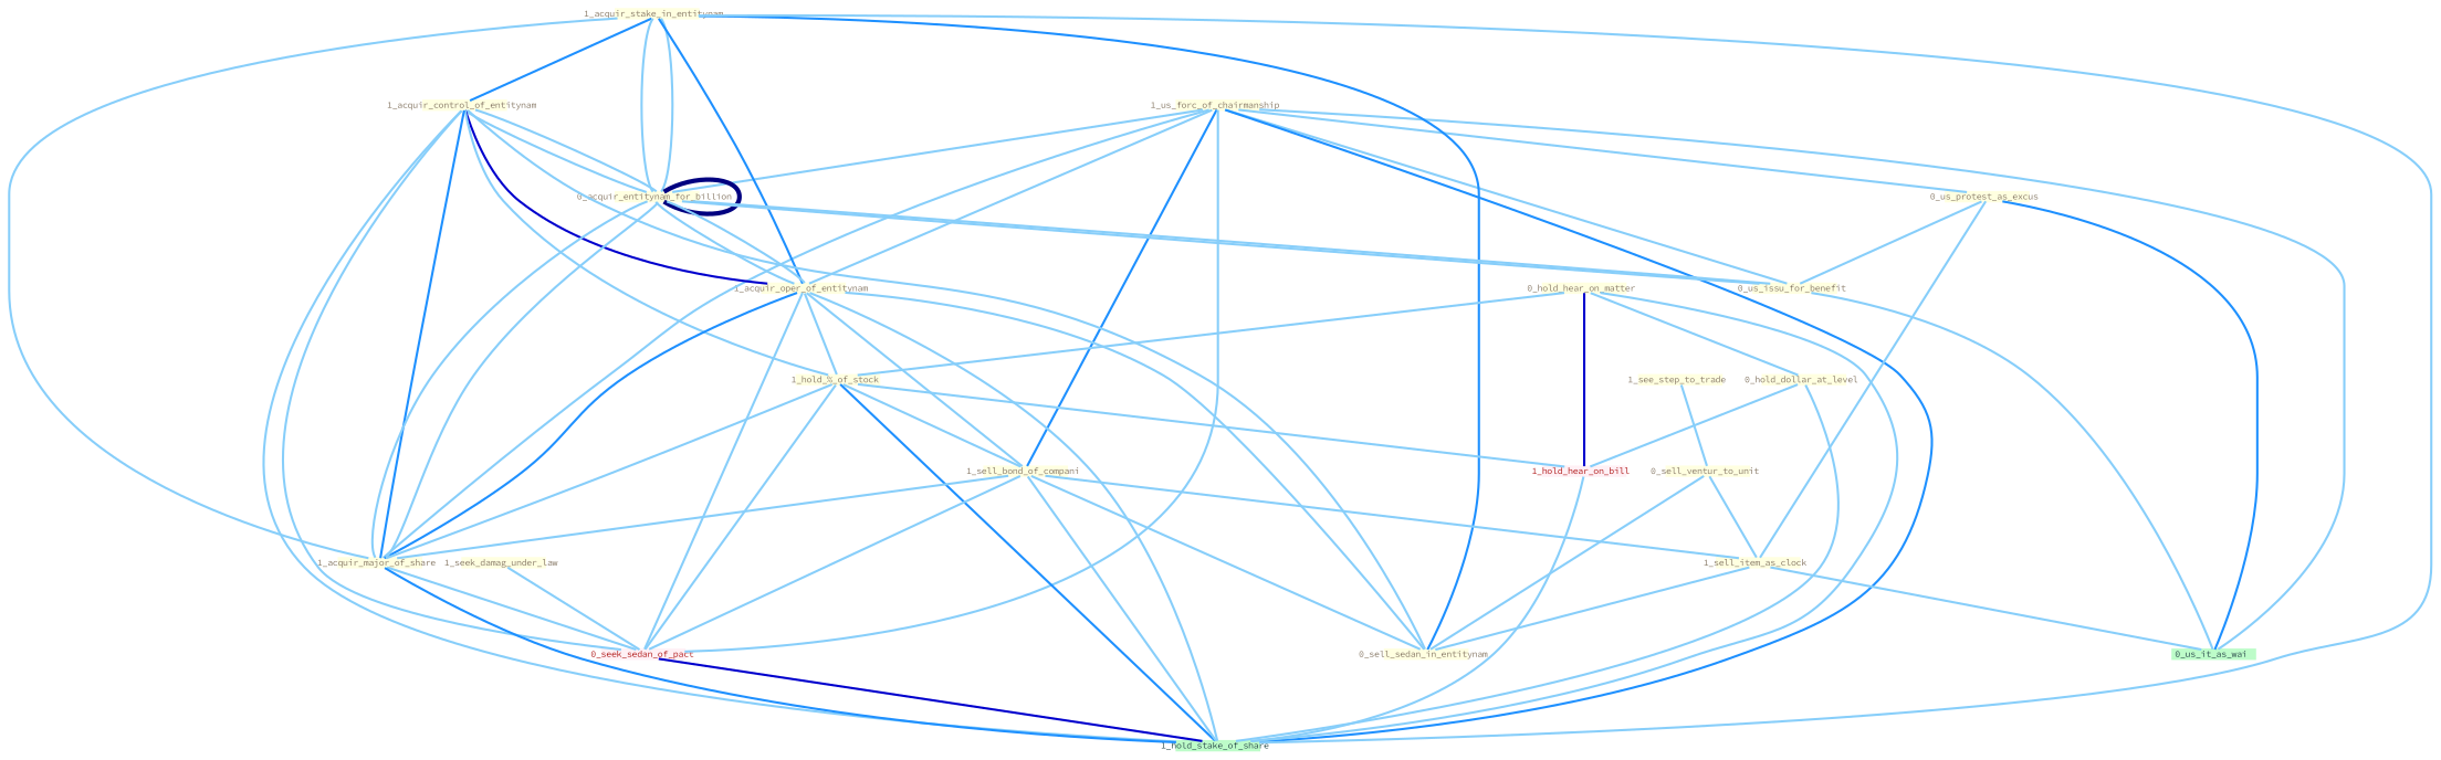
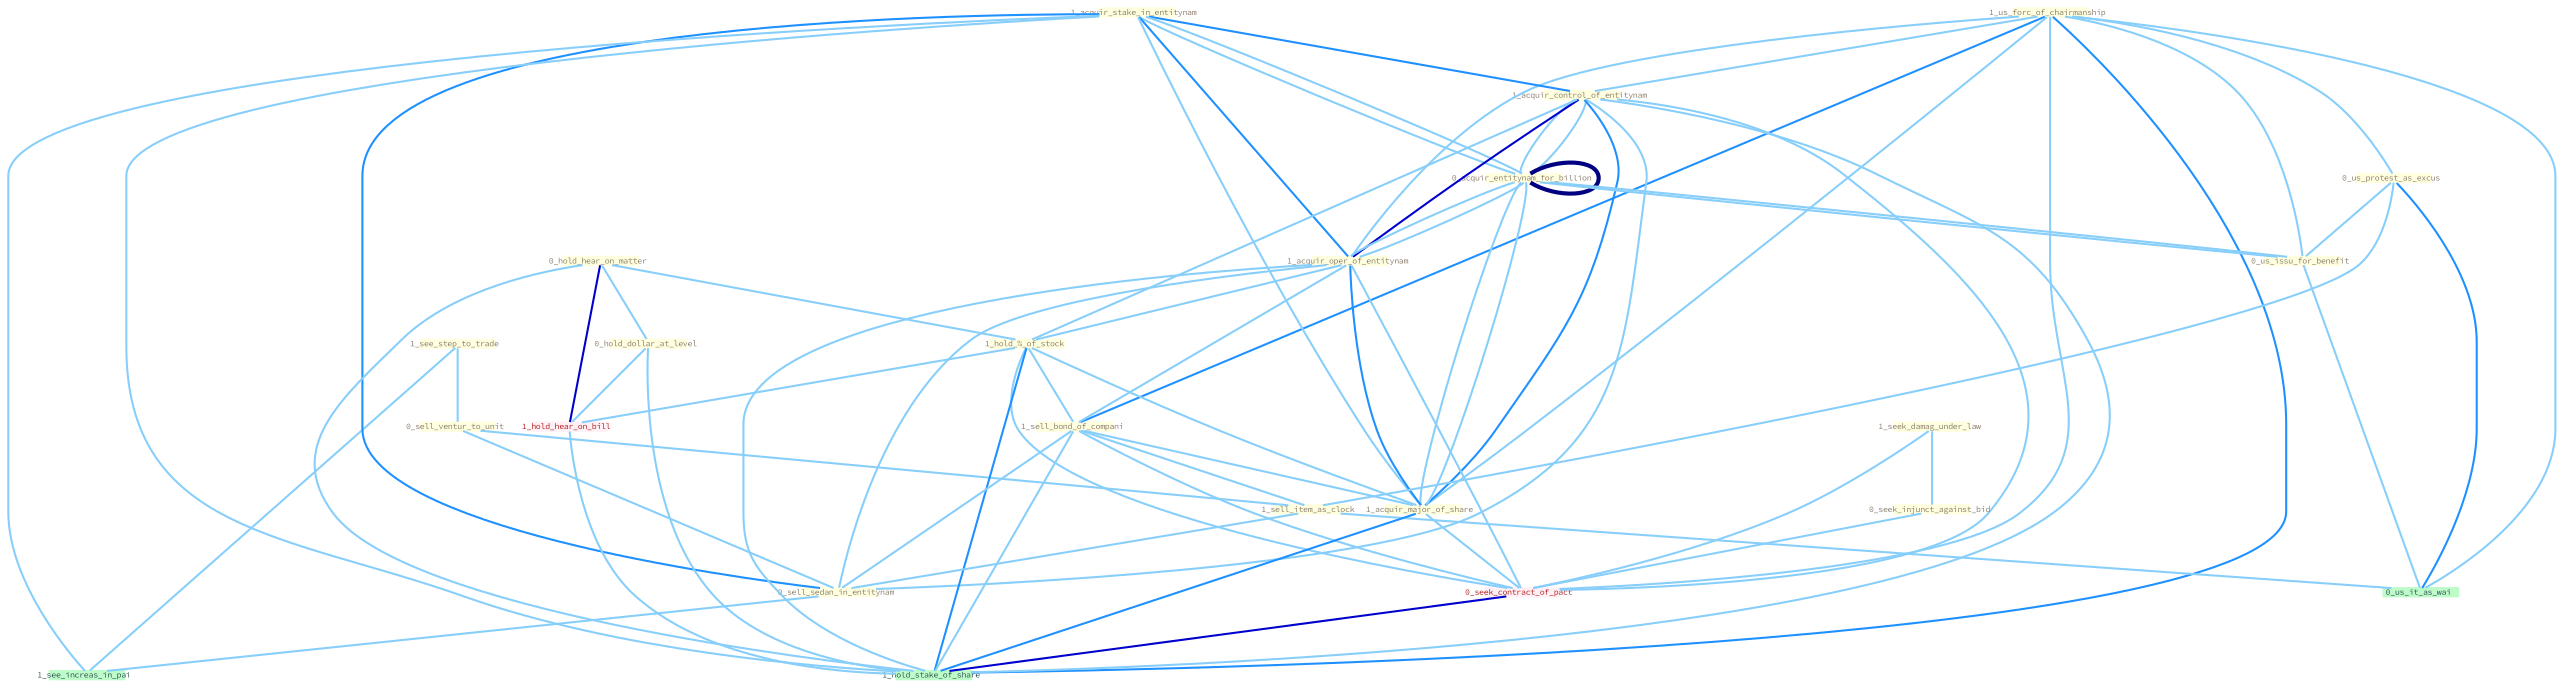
  graph {
    fontname="Source Code Pro"
    node [color="#ffffe0" fixedsize=true fontcolor="#8b7d6b" fontname="Source Code Pro" fontsize=4 shape=polygon style=filled]
    edge [color="#87cefa" fontname="Source Code Pro" w=1]
    "1_see_step_to_trade " [height=.06 width=.5]
    "0_sell_ventur_to_unit " [height=.06 width=.5]
    "1_us_forc_of_chairmanship " [height=.06 width=.5]
    "1_acquir_stake_in_entitynam " [height=.06 width=.5]
    "1_acquir_control_of_entitynam " [height=.06 width=.5]
    "0_hold_hear_on_matter " [height=.06 width=.5]
    "1_seek_damag_under_law " [height=.06 width=.5]
    "0_acquir_entitynam_for_billion " [height=.06 width=.5]
    "1_acquir_oper_of_entitynam " [height=.06 width=.5]
    "1_hold_%_of_stock " [height=.06 width=.5]
    "1_sell_bond_of_compani " [height=.06 width=.5]
    "0_us_protest_as_excus " [height=.06 width=.5]
    "1_sell_item_as_clock " [height=.06 width=.5]
+   "0_seek_injunct_against_bid " [height=.06 width=.5]
    "0_hold_dollar_at_level " [height=.06 width=.5]
    "0_sell_sedan_in_entitynam " [height=.06 width=.5]
    "1_acquir_major_of_share " [height=.06 width=.5]
    "0_us_issu_for_benefit " [height=.06 width=.5]
-   "0_seek_contract_of_pact " [color="#fff0f5" fontcolor="#b22222" height=.06 width=.5 label="0_seek_sedan_of_pact"]
+   "0_seek_contract_of_pact " [color="#fff0f5" fontcolor="#b22222" height=.06 width=.5]
    "1_hold_hear_on_bill " [color="#fff0f5" fontcolor="#b22222" height=.06 width=.5]
+   "1_see_increas_in_pai " [color="#BDFCC9" fontcolor="#2f4f4f" height=.06 width=.5]
    "0_us_it_as_wai " [color="#BDFCC9" fontcolor="#2f4f4f" height=.06 width=.5]
    "1_hold_stake_of_share " [color="#BDFCC9" fontcolor="#2f4f4f" height=.06 width=.5]
    subgraph sub_1 {
      "1_see_step_to_trade "
      "0_sell_ventur_to_unit "
      "1_us_forc_of_chairmanship "
      "1_acquir_stake_in_entitynam "
      "1_acquir_control_of_entitynam "
      "0_hold_hear_on_matter "
      "1_seek_damag_under_law "
      "0_acquir_entitynam_for_billion "
      "1_acquir_oper_of_entitynam "
      "1_hold_%_of_stock "
      "1_sell_bond_of_compani "
      "0_us_protest_as_excus "
      "1_sell_item_as_clock "
+     "0_seek_injunct_against_bid "
      "0_hold_dollar_at_level "
      "0_sell_sedan_in_entitynam "
      "1_acquir_major_of_share "
      "0_us_issu_for_benefit "
    }
    subgraph sub_2 {
      "0_acquir_entitynam_for_billion "
      "0_seek_contract_of_pact "
      "1_hold_hear_on_bill "
    }
    "1_see_step_to_trade " -- "0_sell_ventur_to_unit "
+   "1_see_step_to_trade " -- "1_see_increas_in_pai "
    "0_sell_ventur_to_unit " -- "1_sell_item_as_clock "
    "0_sell_ventur_to_unit " -- "0_sell_sedan_in_entitynam "
-   "1_us_forc_of_chairmanship " -- "0_acquir_entitynam_for_billion "
+   "1_us_forc_of_chairmanship " -- "1_acquir_control_of_entitynam "
    "1_us_forc_of_chairmanship " -- "1_acquir_oper_of_entitynam "
    "1_us_forc_of_chairmanship " -- "1_sell_bond_of_compani " [color="#1e90ff"]
    "1_us_forc_of_chairmanship " -- "0_us_protest_as_excus "
    "1_us_forc_of_chairmanship " -- "1_acquir_major_of_share "
    "1_us_forc_of_chairmanship " -- "0_us_issu_for_benefit "
    "1_us_forc_of_chairmanship " -- "0_seek_contract_of_pact "
    "1_us_forc_of_chairmanship " -- "0_us_it_as_wai "
    "1_us_forc_of_chairmanship " -- "1_hold_stake_of_share " [color="#1e90ff"]
    "1_acquir_stake_in_entitynam " -- "1_acquir_control_of_entitynam " [color="#1e90ff" w=2]
    "1_acquir_stake_in_entitynam " -- "0_acquir_entitynam_for_billion "
    "1_acquir_stake_in_entitynam " -- "0_acquir_entitynam_for_billion "
    "1_acquir_stake_in_entitynam " -- "1_acquir_oper_of_entitynam " [color="#1e90ff" w=2]
    "1_acquir_stake_in_entitynam " -- "0_sell_sedan_in_entitynam " [color="#1e90ff" w=2]
    "1_acquir_stake_in_entitynam " -- "1_acquir_major_of_share "
+   "1_acquir_stake_in_entitynam " -- "1_see_increas_in_pai "
    "1_acquir_stake_in_entitynam " -- "1_hold_stake_of_share "
    "1_acquir_control_of_entitynam " -- "0_acquir_entitynam_for_billion "
    "1_acquir_control_of_entitynam " -- "0_acquir_entitynam_for_billion "
    "1_acquir_control_of_entitynam " -- "1_acquir_oper_of_entitynam " [color="#0000cd" w=3]
    "1_acquir_control_of_entitynam " -- "1_hold_%_of_stock "
    "1_acquir_control_of_entitynam " -- "0_sell_sedan_in_entitynam "
    "1_acquir_control_of_entitynam " -- "1_acquir_major_of_share " [color="#1e90ff" w=2]
    "1_acquir_control_of_entitynam " -- "0_seek_contract_of_pact "
    "1_acquir_control_of_entitynam " -- "1_hold_stake_of_share "
    "0_hold_hear_on_matter " -- "1_hold_%_of_stock "
    "0_hold_hear_on_matter " -- "0_hold_dollar_at_level "
    "0_hold_hear_on_matter " -- "1_hold_hear_on_bill " [color="#0000cd" w=3]
    "0_hold_hear_on_matter " -- "1_hold_stake_of_share "
+   "1_seek_damag_under_law " -- "0_seek_injunct_against_bid "
    "1_seek_damag_under_law " -- "0_seek_contract_of_pact "
    "0_acquir_entitynam_for_billion " -- "0_acquir_entitynam_for_billion " [color="#000080" style=bold w=4]
    "0_acquir_entitynam_for_billion " -- "1_acquir_oper_of_entitynam "
    "0_acquir_entitynam_for_billion " -- "1_acquir_major_of_share "
    "0_acquir_entitynam_for_billion " -- "0_us_issu_for_benefit "
    "1_acquir_oper_of_entitynam " -- "0_acquir_entitynam_for_billion "
    "1_acquir_oper_of_entitynam " -- "1_hold_%_of_stock "
    "1_acquir_oper_of_entitynam " -- "1_sell_bond_of_compani "
    "1_acquir_oper_of_entitynam " -- "0_sell_sedan_in_entitynam "
    "1_acquir_oper_of_entitynam " -- "1_acquir_major_of_share " [color="#1e90ff" w=2]
    "1_acquir_oper_of_entitynam " -- "0_seek_contract_of_pact "
    "1_acquir_oper_of_entitynam " -- "1_hold_stake_of_share "
    "1_hold_%_of_stock " -- "1_sell_bond_of_compani "
    "1_hold_%_of_stock " -- "1_acquir_major_of_share "
    "1_hold_%_of_stock " -- "0_seek_contract_of_pact "
    "1_hold_%_of_stock " -- "1_hold_hear_on_bill "
    "1_hold_%_of_stock " -- "1_hold_stake_of_share " [color="#1e90ff" w=2]
    "1_sell_bond_of_compani " -- "1_sell_item_as_clock "
    "1_sell_bond_of_compani " -- "0_sell_sedan_in_entitynam "
    "1_sell_bond_of_compani " -- "1_acquir_major_of_share "
    "1_sell_bond_of_compani " -- "0_seek_contract_of_pact "
    "1_sell_bond_of_compani " -- "1_hold_stake_of_share "
    "0_us_protest_as_excus " -- "1_sell_item_as_clock "
    "0_us_protest_as_excus " -- "0_us_issu_for_benefit "
    "0_us_protest_as_excus " -- "0_us_it_as_wai " [color="#1e90ff" w=2]
    "1_sell_item_as_clock " -- "0_sell_sedan_in_entitynam "
    "1_sell_item_as_clock " -- "0_us_it_as_wai "
+   "0_seek_injunct_against_bid " -- "0_seek_contract_of_pact "
    "0_hold_dollar_at_level " -- "1_hold_hear_on_bill "
    "0_hold_dollar_at_level " -- "1_hold_stake_of_share "
+   "0_sell_sedan_in_entitynam " -- "1_see_increas_in_pai "
    "1_acquir_major_of_share " -- "0_acquir_entitynam_for_billion "
    "1_acquir_major_of_share " -- "0_seek_contract_of_pact "
    "1_acquir_major_of_share " -- "1_hold_stake_of_share " [color="#1e90ff" w=2]
    "0_us_issu_for_benefit " -- "0_acquir_entitynam_for_billion "
    "0_us_issu_for_benefit " -- "0_us_it_as_wai "
    "0_seek_contract_of_pact " -- "1_hold_stake_of_share " [color="#0000cd"]
    "1_hold_hear_on_bill " -- "1_hold_stake_of_share "
  }
